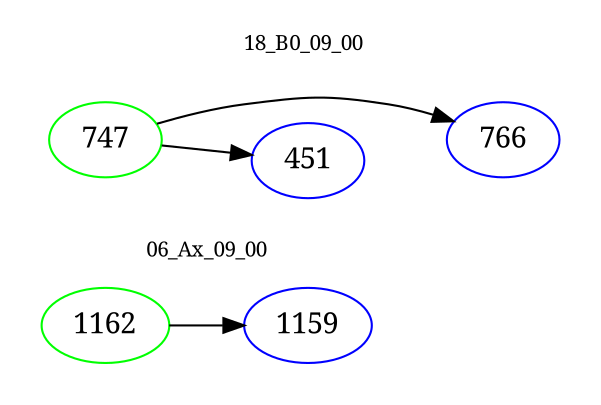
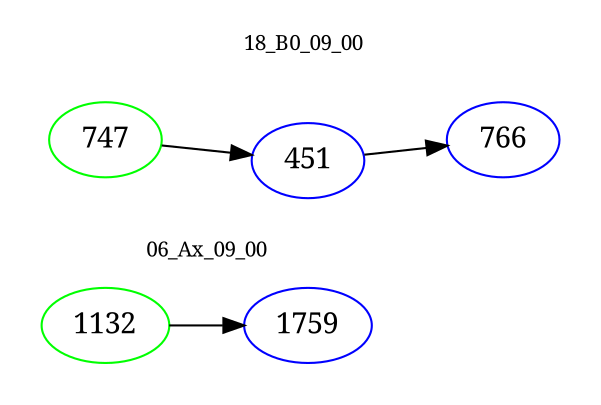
  digraph {
    fontname="Noto Serif"
    rankdir=LR
    node [color=blue fontname="Noto Serif"]
    edge [color=black fontname="Noto Serif"]
-   n1 [color=green label=1162]
-   n2 [label=1159]
+   n1 [color=green label=1132]
+   n2 [label=1759]
    n3 [color=green label=747]
    n4 [label=451]
    n5 [label=766]
    subgraph cluster_1 {
      color=white
      fontsize=10
      label="06_Ax_09_00"
      n1
      n2
    }
    subgraph cluster_2 {
      color=white
      fontsize=10
      label="18_B0_09_00"
      n3
      n4
      n5
    }
    n1 -> n2
    n3 -> n4
-   n3 -> n5
+   n4 -> n5
  }
